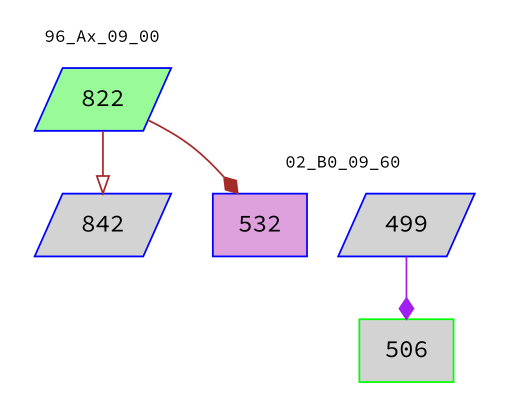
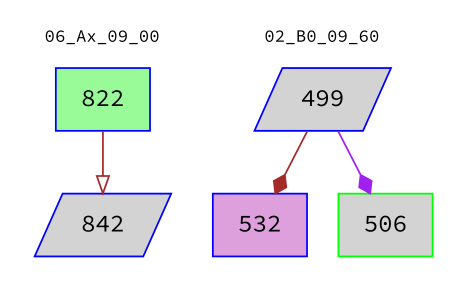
  digraph {
    fontname="Source Code Pro"
    node [color=blue fillcolor=lightgrey fontname="Source Code Pro" shape=parallelogram style=filled]
    edge [arrowhead=diamond color=brown fontname="Source Code Pro"]
-   n1 [fillcolor=palegreen label=822]
+   n1 [fillcolor=palegreen label=822 shape=box]
    n2 [label=842]
    n3 [label=499]
    n4 [fillcolor=plum label=532 shape=box]
    n5 [color=green label=506 shape=box]
    subgraph cluster_1 {
      color=white
      fontsize=10
-     label="96_Ax_09_00"
+     label="06_Ax_09_00"
      n1
      n2
    }
    subgraph cluster_2 {
      color=white
      fontsize=10
      label="02_B0_09_60"
      n3
      n4
      n5
    }
    n1 -> n2 [arrowhead=onormal]
-   n1 -> n4
+   n3 -> n4
    n3 -> n5 [color=purple]
  }
